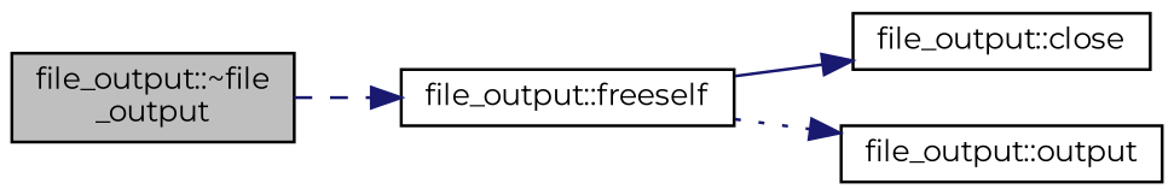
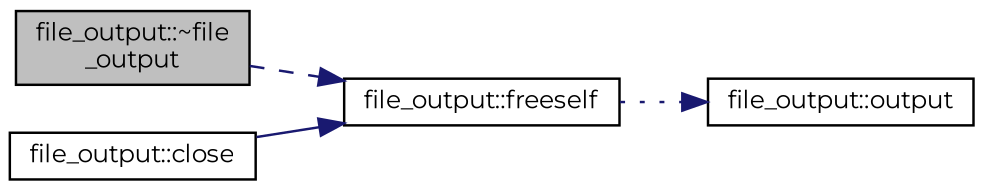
  digraph {
    fontname=Montserrat
    rankdir=LR
    node [color=black fillcolor=white fontname=Montserrat fontsize=10 shape=record style=filled]
    edge [color=midnightblue fontname=Montserrat fontsize=10 labelfontname=Helvetica labelfontsize=10]
    n1 [fillcolor=grey75 fontcolor=black height=0.2 label="file_output::~file\l_output" width=0.4]
    n2 [height=0.2 label="file_output::freeself" width=0.4]
    n3 [height=0.2 label="file_output::close" width=0.4]
    n4 [height=0.2 label="file_output::output" width=0.4]
    n1 -> n2 [style=dashed]
-   n2 -> n3 [style=solid]
+   n3 -> n2 [style=solid]
    n2 -> n4 [style=dotted]
  }
